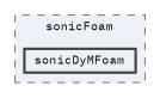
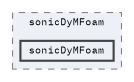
  digraph {
    compound=true
    fontname="IBM Plex Mono"
    n1 [color=grey25 fillcolor="#edf0f7" fontname="IBM Plex Mono" fontsize=10 height=0.2 label=sonicDyMFoam shape=box style="filled,bold" width=0.4]
    subgraph cluster_1 {
      bgcolor="#edf0f7"
      fontsize=10
-     label=sonicFoam
+     label=sonicDyMFoam
      pencolor=grey50
      style="filled,dashed"
      n1
    }
  }
